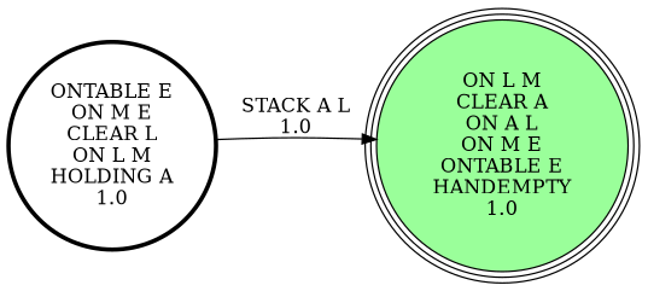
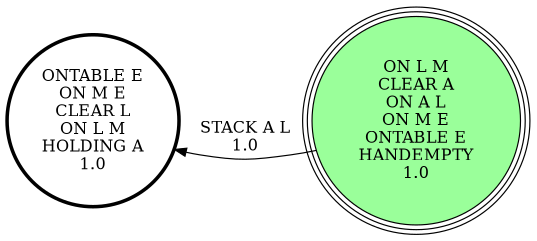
  digraph {
    rankdir=LR
    node [shape=circle]
    "ONTABLE E\nON M E\nCLEAR L\nON L M\nHOLDING A\n1.0\n" [penwidth=3]
    "ON L M\nCLEAR A\nON A L\nON M E\nONTABLE E\nHANDEMPTY\n1.0\n" [fillcolor=palegreen1 peripheries=3 style=filled]
-   "ONTABLE E\nON M E\nCLEAR L\nON L M\nHOLDING A\n1.0\n" -> "ON L M\nCLEAR A\nON A L\nON M E\nONTABLE E\nHANDEMPTY\n1.0\n" [label="STACK A L\n1.0\n"]
+   "ON L M\nCLEAR A\nON A L\nON M E\nONTABLE E\nHANDEMPTY\n1.0\n" -> "ONTABLE E\nON M E\nCLEAR L\nON L M\nHOLDING A\n1.0\n" [label="STACK A L\n1.0\n"]
  }
